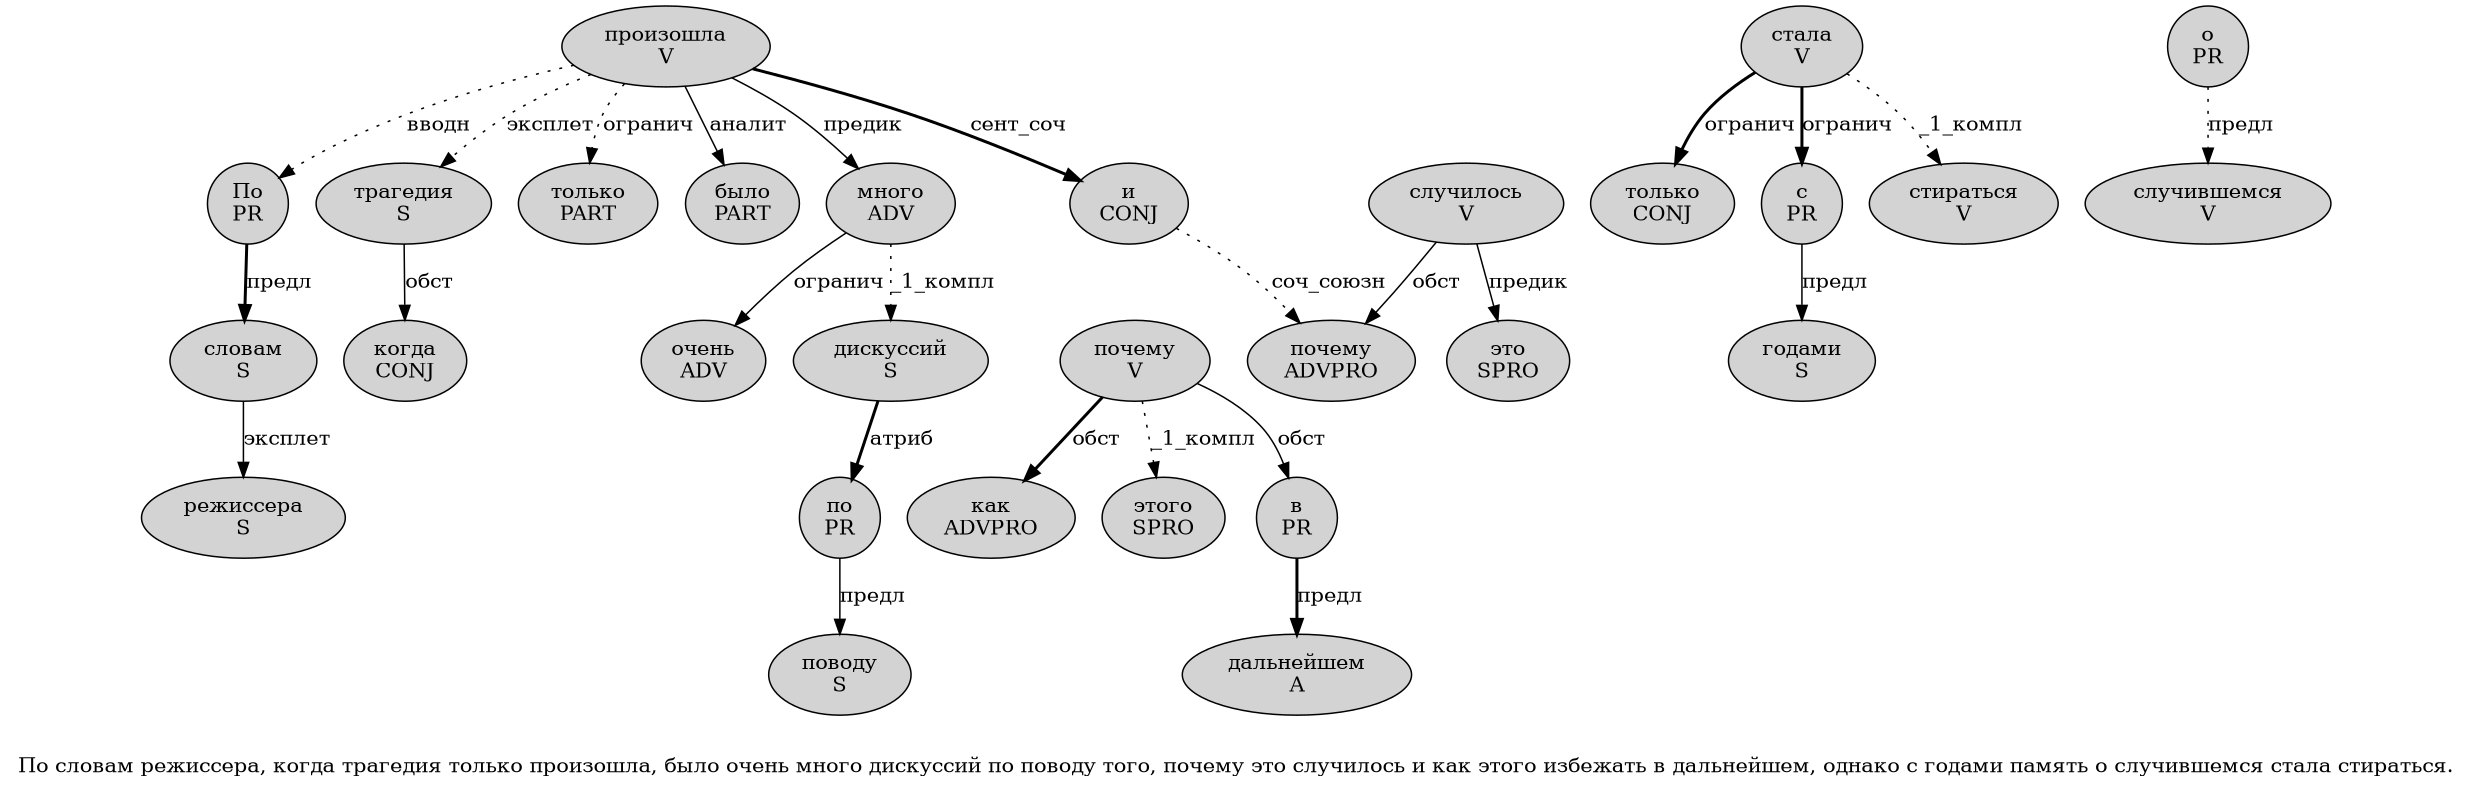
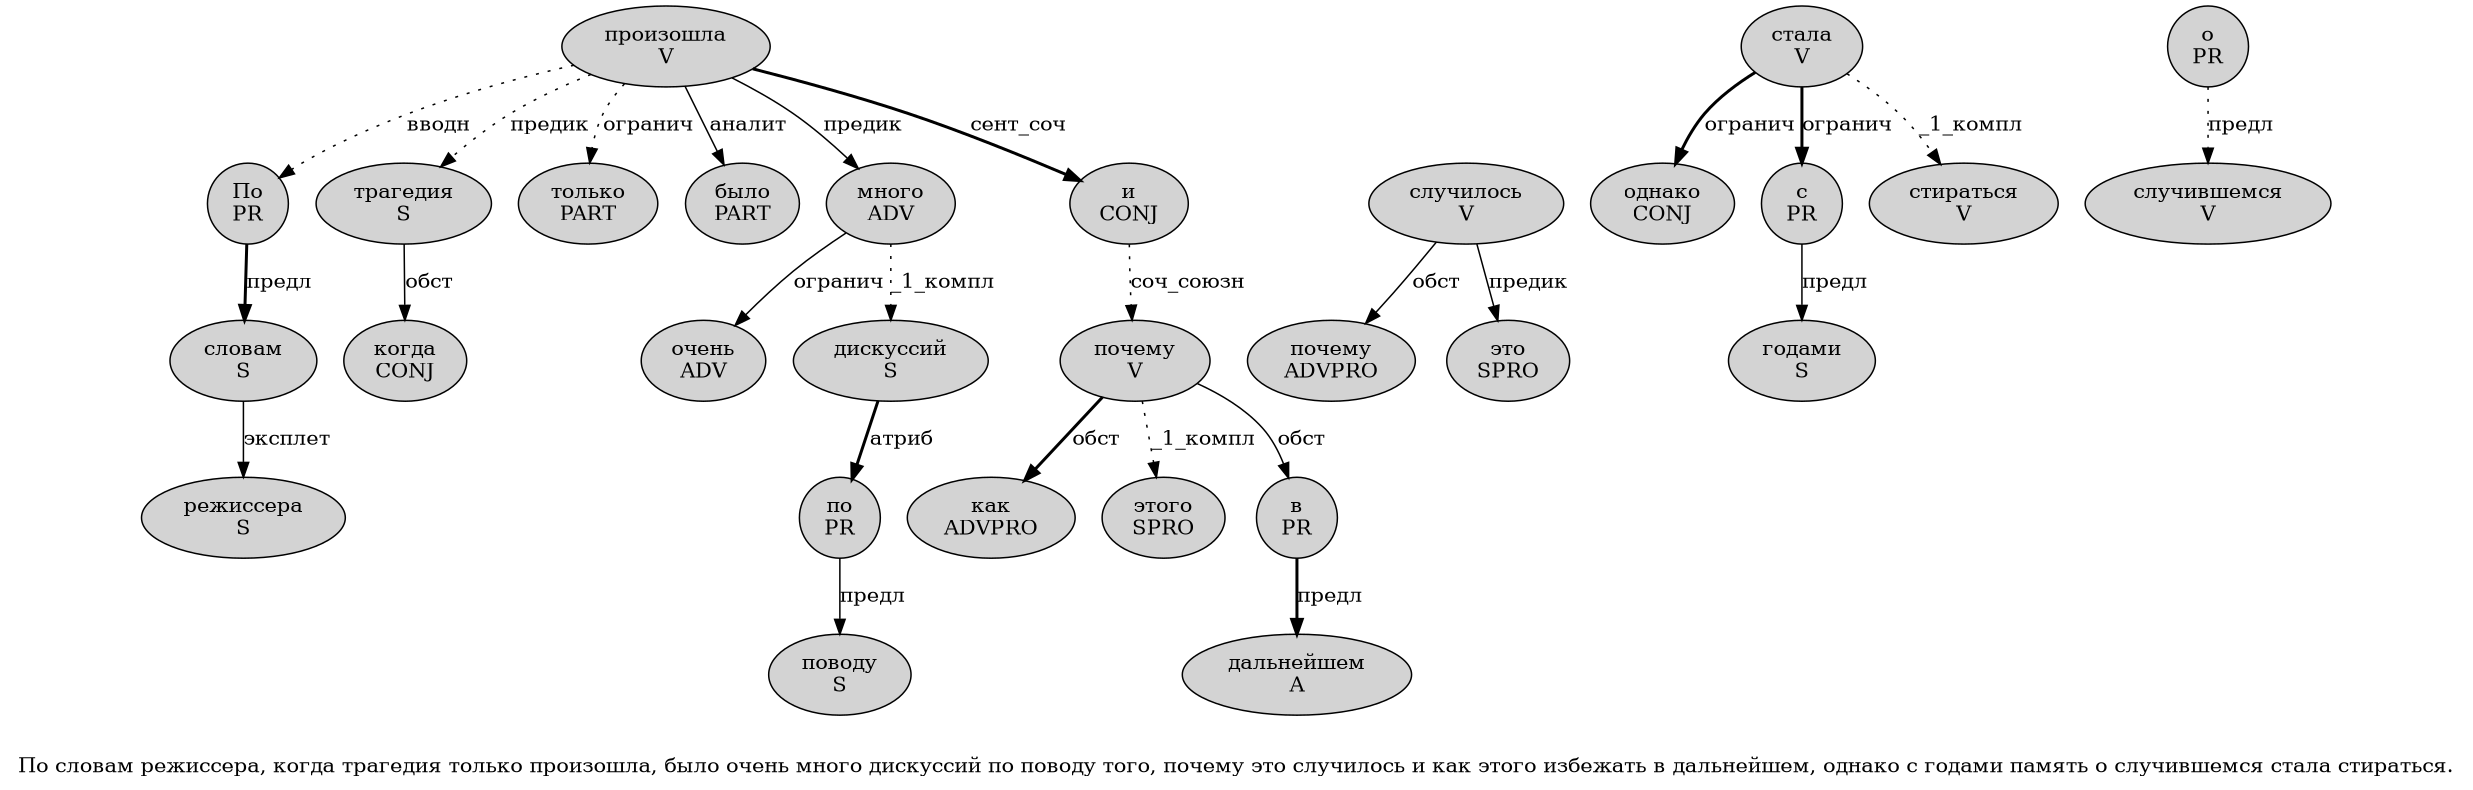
  digraph {
    label="По словам режиссера, когда трагедия только произошла, было очень много дискуссий по поводу того, почему это случилось и как этого избежать в дальнейшем, однако с годами память о случившемся стала стираться."
    node [fillcolor=lightgray penwidth=1 shape=ellipse style=filled]
    edge [style=solid]
    n1 [label="По\nPR"]
    n2 [label="словам\nS"]
    n3 [label="режиссера\nS"]
    n4 [label="когда\nCONJ"]
    n5 [label="трагедия\nS"]
    n6 [label="только\nPART"]
    n7 [label="произошла\nV"]
    n8 [label="было\nPART"]
    n9 [label="много\nADV"]
    n10 [label="и\nCONJ"]
    n11 [label="очень\nADV"]
    n12 [label="дискуссий\nS"]
    n13 [label="почему\nV"]
    n14 [label="по\nPR"]
    n15 [label="поводу\nS"]
    n16 [label="случилось\nV"]
    n17 [label="почему\nADVPRO"]
    n18 [label="это\nSPRO"]
    n19 [label="как\nADVPRO"]
    n20 [label="этого\nSPRO"]
    n21 [label="в\nPR"]
    n22 [label="дальнейшем\nA"]
-   n23 [label="только\nCONJ"]
+   n23 [label="однако\nCONJ"]
    n24 [label="с\nPR"]
    n25 [label="годами\nS"]
    n26 [label="о\nPR"]
    n27 [label="случившемся\nV"]
    n28 [label="стала\nV"]
    n29 [label="стираться\nV"]
    n1 -> n2 [label="предл" style=bold]
    n2 -> n3 [label="эксплет"]
    n5 -> n4 [label="обст"]
    n7 -> n1 [label="вводн" style=dotted]
-   n7 -> n5 [label="эксплет" style=dotted]
+   n7 -> n5 [label="предик" style=dotted]
    n7 -> n6 [label="огранич" style=dotted]
    n7 -> n8 [label="аналит"]
    n7 -> n9 [label="предик"]
    n7 -> n10 [label="сент_соч" style=bold]
    n9 -> n11 [label="огранич"]
    n9 -> n12 [label="_1_компл" style=dotted]
-   n10 -> n17 [label="соч_союзн" style=dotted]
+   n10 -> n13 [label="соч_союзн" style=dotted]
    n12 -> n14 [label="атриб" style=bold]
    n13 -> n19 [label="обст" style=bold]
    n13 -> n20 [label="_1_компл" style=dotted]
    n13 -> n21 [label="обст"]
    n14 -> n15 [label="предл"]
    n16 -> n17 [label="обст"]
    n16 -> n18 [label="предик"]
    n21 -> n22 [label="предл" style=bold]
    n24 -> n25 [label="предл"]
    n26 -> n27 [label="предл" style=dotted]
    n28 -> n23 [label="огранич" style=bold]
    n28 -> n24 [label="огранич" style=bold]
    n28 -> n29 [label="_1_компл" style=dotted]
  }
